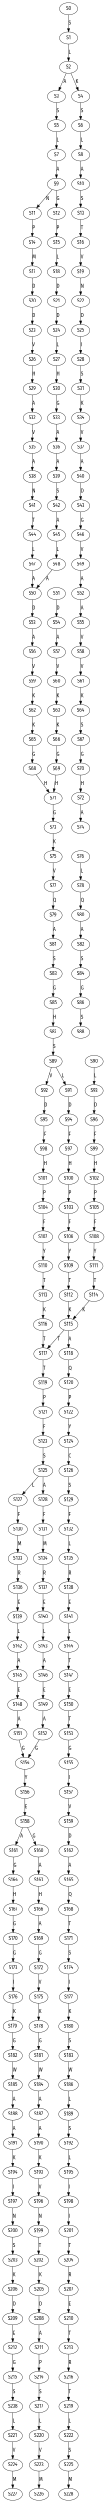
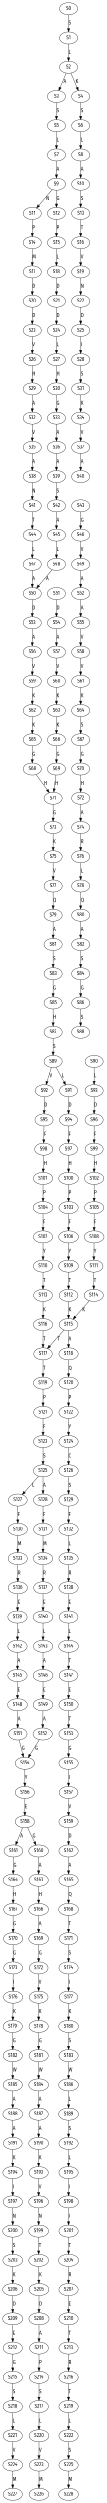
  strict digraph {
    fontname="Fira Sans"
    node [fontname="Fira Sans"]
    edge [fontname="Fira Sans"]
    S0
    S1
    S2
    S3
    S4
    S5
    S6
    S7
    S8
    S9
    S10
    S11
    S12
    S13
    S14
    S15
    S16
    S17
    S18
    S19
    S20
    S21
    S22
    S23
    S24
    S25
    S26
    S27
    S28
    S29
    S30
    S31
    S32
    S33
    S34
    S35
    S36
    S37
    S38
    S39
    S40
    S41
    S42
    S43
    S44
    S45
    S46
    S47
    S48
    S49
    S50
    S52
    S53
    S51
    S54
    S55
    S56
    S57
    S58
    S59
    S60
    S61
    S62
    S63
    S64
    S65
    S66
    S67
    S68
    S69
    S70
    S71
    S72
    S73
    S74
    S75
    S76
    S77
    S78
    S79
    S80
    S81
    S82
    S83
    S84
    S85
    S86
    S87
    S88
    S89
    S91
    S92
    S90
    S93
    S94
    S95
    S96
    S97
    S98
    S99
    S100
    S101
    S102
    S103
    S104
    S105
    S106
    S107
    S108
    S109
    S110
    S111
    S112
    S113
    S114
    S115
    S116
    S117
    S118
    S119
    S120
    S121
    S122
    S123
    S124
    S125
    S126
    S127
    S128
    S129
    S130
    S131
    S132
    S133
    S134
    S135
    S136
    S137
    S138
    S139
    S140
    S141
    S142
    S143
    S144
    S145
    S146
    S147
    S148
    S149
    S150
    S151
    S152
    S153
    S154
    S155
    S156
    S157
    S158
    S159
    S160
    S161
    S162
    S163
    S164
    S165
    S166
    S167
    S168
    S169
    S170
    S171
    S172
    S173
    S174
    S175
    S176
    S177
    S178
    S179
    S180
    S181
    S182
    S183
    S184
    S185
    S186
    S187
    S188
    S189
    S190
    S191
    S192
    S193
    S194
    S195
    S196
    S197
    S198
    S199
    S200
    S201
    S202
    S203
    S204
    S205
    S206
    S207
    S208
    S209
    S210
    S211
    S212
    S213
    S214
    S215
    S216
    S217
-   S218 [label=S238]
+   S218
    S219
    S220
    S221
    S222
    S223
    S224
    S225
    S226
    S227
    S228
    S0 -> S1 [label=S]
    S1 -> S2 [label=L]
    S2 -> S3 [label=A]
    S2 -> S4 [label=K]
    S3 -> S5 [label=S]
    S4 -> S6 [label=S]
    S5 -> S7 [label=L]
    S6 -> S8 [label=L]
    S7 -> S9 [label=A]
    S8 -> S10 [label=A]
    S9 -> S11 [label=N]
    S9 -> S12 [label=G]
    S10 -> S13 [label=S]
    S11 -> S14 [label=P]
    S12 -> S15 [label=P]
    S13 -> S16 [label=T]
    S14 -> S17 [label=M]
    S15 -> S18 [label=L]
    S16 -> S19 [label=V]
    S17 -> S20 [label=D]
    S18 -> S21 [label=D]
    S19 -> S22 [label=N]
    S20 -> S23 [label=D]
    S21 -> S24 [label=D]
    S22 -> S25 [label=D]
    S23 -> S26 [label=V]
    S24 -> S27 [label=L]
    S25 -> S28 [label=I]
    S26 -> S29 [label=H]
    S27 -> S30 [label=H]
    S28 -> S31 [label=S]
    S29 -> S32 [label=A]
    S30 -> S33 [label=G]
    S31 -> S34 [label=K]
    S32 -> S35 [label=V]
    S33 -> S36 [label=A]
    S34 -> S37 [label=V]
    S35 -> S38 [label=A]
    S36 -> S39 [label=A]
    S37 -> S40 [label=A]
    S38 -> S41 [label=N]
    S39 -> S42 [label=S]
-   S40 -> S43 [label=D]
    S41 -> S44 [label=T]
    S42 -> S45 [label=A]
    S43 -> S46 [label=G]
    S44 -> S47 [label=L]
    S45 -> S48 [label=L]
    S46 -> S49 [label=V]
    S47 -> S50 [label=A]
    S48 -> S50 [label=A]
    S49 -> S52 [label=A]
    S50 -> S53 [label=D]
    S52 -> S55 [label=A]
    S53 -> S56 [label=A]
    S51 -> S54 [label=D]
    S54 -> S57 [label=A]
    S55 -> S58 [label=V]
    S56 -> S59 [label=V]
    S57 -> S60 [label=V]
    S58 -> S61 [label=V]
    S59 -> S62 [label=K]
    S60 -> S63 [label=K]
    S61 -> S64 [label=K]
    S62 -> S65 [label=K]
    S63 -> S66 [label=K]
    S64 -> S67 [label=S]
    S65 -> S68 [label=G]
    S66 -> S69 [label=G]
    S67 -> S70 [label=G]
    S68 -> S71 [label=H]
    S69 -> S71 [label=H]
    S70 -> S72 [label=H]
    S71 -> S73 [label=G]
    S72 -> S74 [label=A]
    S73 -> S75 [label=K]
+   S74 -> S76 [label=R]
    S75 -> S77 [label=V]
    S76 -> S78 [label=L]
    S77 -> S79 [label=Q]
    S78 -> S80 [label=Q]
    S79 -> S81 [label=A]
    S80 -> S82 [label=A]
    S81 -> S83 [label=S]
    S82 -> S84 [label=S]
    S83 -> S85 [label=G]
    S84 -> S86 [label=G]
    S85 -> S87 [label=H]
    S86 -> S88 [label=S]
    S87 -> S89 [label=S]
    S89 -> S91 [label=L]
    S89 -> S92 [label=V]
    S91 -> S94 [label=D]
    S92 -> S95 [label=D]
    S90 -> S93 [label=L]
    S93 -> S96 [label=D]
    S94 -> S97 [label=F]
    S95 -> S98 [label=F]
    S96 -> S99 [label=F]
    S97 -> S100 [label=H]
    S98 -> S101 [label=H]
    S99 -> S102 [label=H]
    S100 -> S103 [label=P]
    S101 -> S104 [label=P]
    S102 -> S105 [label=P]
    S103 -> S106 [label=F]
    S104 -> S107 [label=F]
    S105 -> S108 [label=F]
    S106 -> S109 [label=Y]
    S107 -> S110 [label=Y]
    S108 -> S111 [label=Y]
    S109 -> S112 [label=T]
    S110 -> S113 [label=T]
    S111 -> S114 [label=T]
    S112 -> S115 [label=K]
    S113 -> S116 [label=K]
    S114 -> S115 [label=K]
    S115 -> S117 [label=T]
    S115 -> S118 [label=A]
    S116 -> S117 [label=T]
    S117 -> S119 [label=T]
    S118 -> S120 [label=Q]
    S119 -> S121 [label=P]
    S120 -> S122 [label=P]
    S121 -> S123 [label=F]
    S122 -> S124 [label=Y]
    S123 -> S125 [label=S]
    S124 -> S126 [label=C]
    S125 -> S127 [label=L]
    S125 -> S128 [label=A]
    S126 -> S129 [label=S]
    S127 -> S130 [label=F]
    S128 -> S131 [label=F]
    S129 -> S132 [label=F]
    S130 -> S133 [label=M]
    S131 -> S134 [label=M]
    S132 -> S135 [label=L]
    S133 -> S136 [label=R]
    S134 -> S137 [label=R]
    S135 -> S138 [label=R]
    S136 -> S139 [label=E]
    S137 -> S140 [label=E]
    S138 -> S141 [label=E]
    S139 -> S142 [label=L]
    S140 -> S143 [label=L]
    S141 -> S144 [label=L]
    S142 -> S145 [label=A]
    S143 -> S146 [label=A]
    S144 -> S147 [label=T]
    S145 -> S148 [label=E]
    S146 -> S149 [label=E]
    S147 -> S150 [label=E]
    S148 -> S151 [label=A]
    S149 -> S152 [label=A]
    S150 -> S153 [label=T]
    S151 -> S154 [label=G]
    S152 -> S154 [label=G]
    S153 -> S155 [label=G]
    S154 -> S156 [label=Y]
    S155 -> S157 [label=I]
    S156 -> S158 [label=E]
    S157 -> S159 [label=V]
    S158 -> S160 [label=G]
    S158 -> S161 [label=A]
    S159 -> S162 [label=D]
    S160 -> S163 [label=A]
    S161 -> S164 [label=G]
    S162 -> S165 [label=A]
    S163 -> S166 [label=H]
    S164 -> S167 [label=H]
    S165 -> S168 [label=Q]
    S166 -> S169 [label=A]
    S167 -> S170 [label=G]
    S168 -> S171 [label=T]
    S169 -> S172 [label=G]
    S170 -> S173 [label=G]
    S171 -> S174 [label=S]
    S172 -> S175 [label=V]
    S173 -> S176 [label=I]
    S174 -> S177 [label=I]
    S175 -> S178 [label=K]
    S176 -> S179 [label=K]
    S177 -> S180 [label=K]
    S178 -> S181 [label=G]
    S179 -> S182 [label=G]
    S180 -> S183 [label=S]
    S181 -> S184 [label=W]
    S182 -> S185 [label=W]
    S183 -> S186 [label=W]
    S184 -> S187 [label=A]
    S185 -> S188 [label=A]
    S186 -> S189 [label=L]
    S187 -> S190 [label=A]
    S188 -> S191 [label=A]
    S189 -> S192 [label=S]
    S190 -> S193 [label=K]
    S191 -> S194 [label=K]
    S192 -> S195 [label=L]
    S193 -> S196 [label=V]
    S194 -> S197 [label=I]
    S195 -> S198 [label=I]
    S196 -> S199 [label=N]
    S197 -> S200 [label=N]
    S198 -> S201 [label=I]
    S199 -> S202 [label=T]
    S200 -> S203 [label=S]
    S201 -> S204 [label=T]
    S202 -> S205 [label=K]
    S203 -> S206 [label=K]
    S204 -> S207 [label=R]
    S205 -> S208 [label=D]
    S206 -> S209 [label=D]
    S207 -> S210 [label=E]
    S208 -> S211 [label=A]
    S209 -> S212 [label=E]
    S210 -> S213 [label=T]
    S211 -> S214 [label=P]
    S212 -> S215 [label=G]
    S213 -> S216 [label=R]
    S214 -> S217 [label=S]
    S215 -> S218 [label=S]
    S216 -> S219 [label=T]
    S217 -> S220 [label=L]
    S218 -> S221 [label=L]
    S219 -> S222 [label=L]
    S220 -> S223 [label=V]
    S221 -> S224 [label=V]
    S222 -> S225 [label=S]
    S223 -> S226 [label=M]
    S224 -> S227 [label=M]
    S225 -> S228 [label=M]
  }
